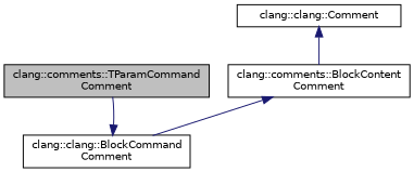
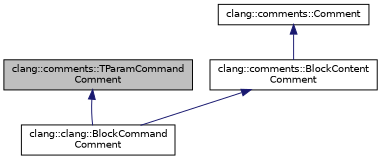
  digraph {
    node [color=black fontname=Helvetica fontsize=10 shape=record]
    edge [color=midnightblue dir=back fontname=Helvetica fontsize=10 labelfontname=Helvetica labelfontsize=10 style=solid]
    n1 [fillcolor=grey75 fontcolor=black height=0.2 label="clang::comments::TParamCommand\lComment" style=filled width=0.4]
    n2 [height=0.2 label="clang::clang::BlockCommand\lComment" width=0.4]
    n3 [height=0.2 label="clang::comments::BlockContent\lComment" width=0.4]
-   n4 [height=0.2 label="clang::clang::Comment" width=0.4]
-   n2 -> n1
+   n4 [height=0.2 label="clang::comments::Comment" width=0.4]
+   n1 -> n2
    n3 -> n2
    n4 -> n3
  }
